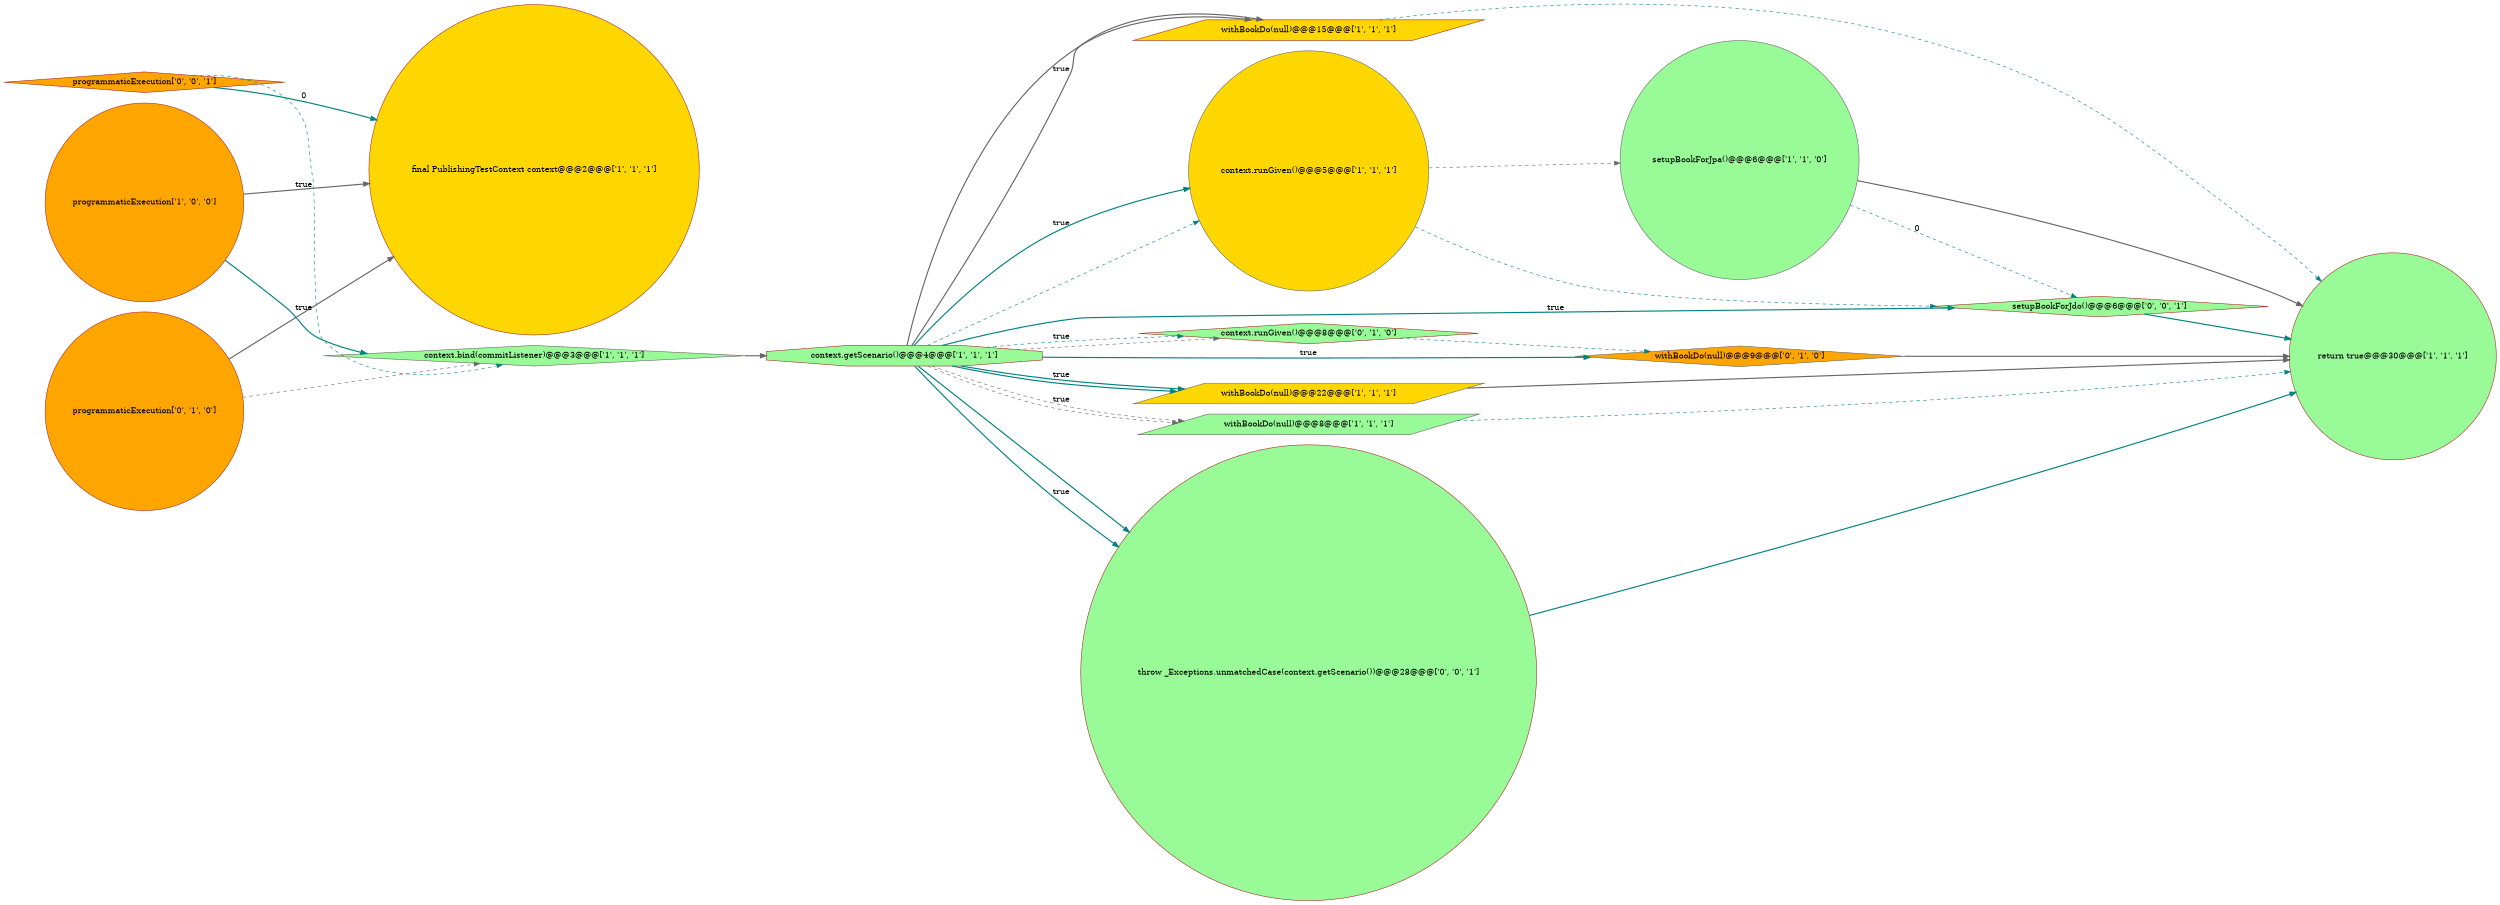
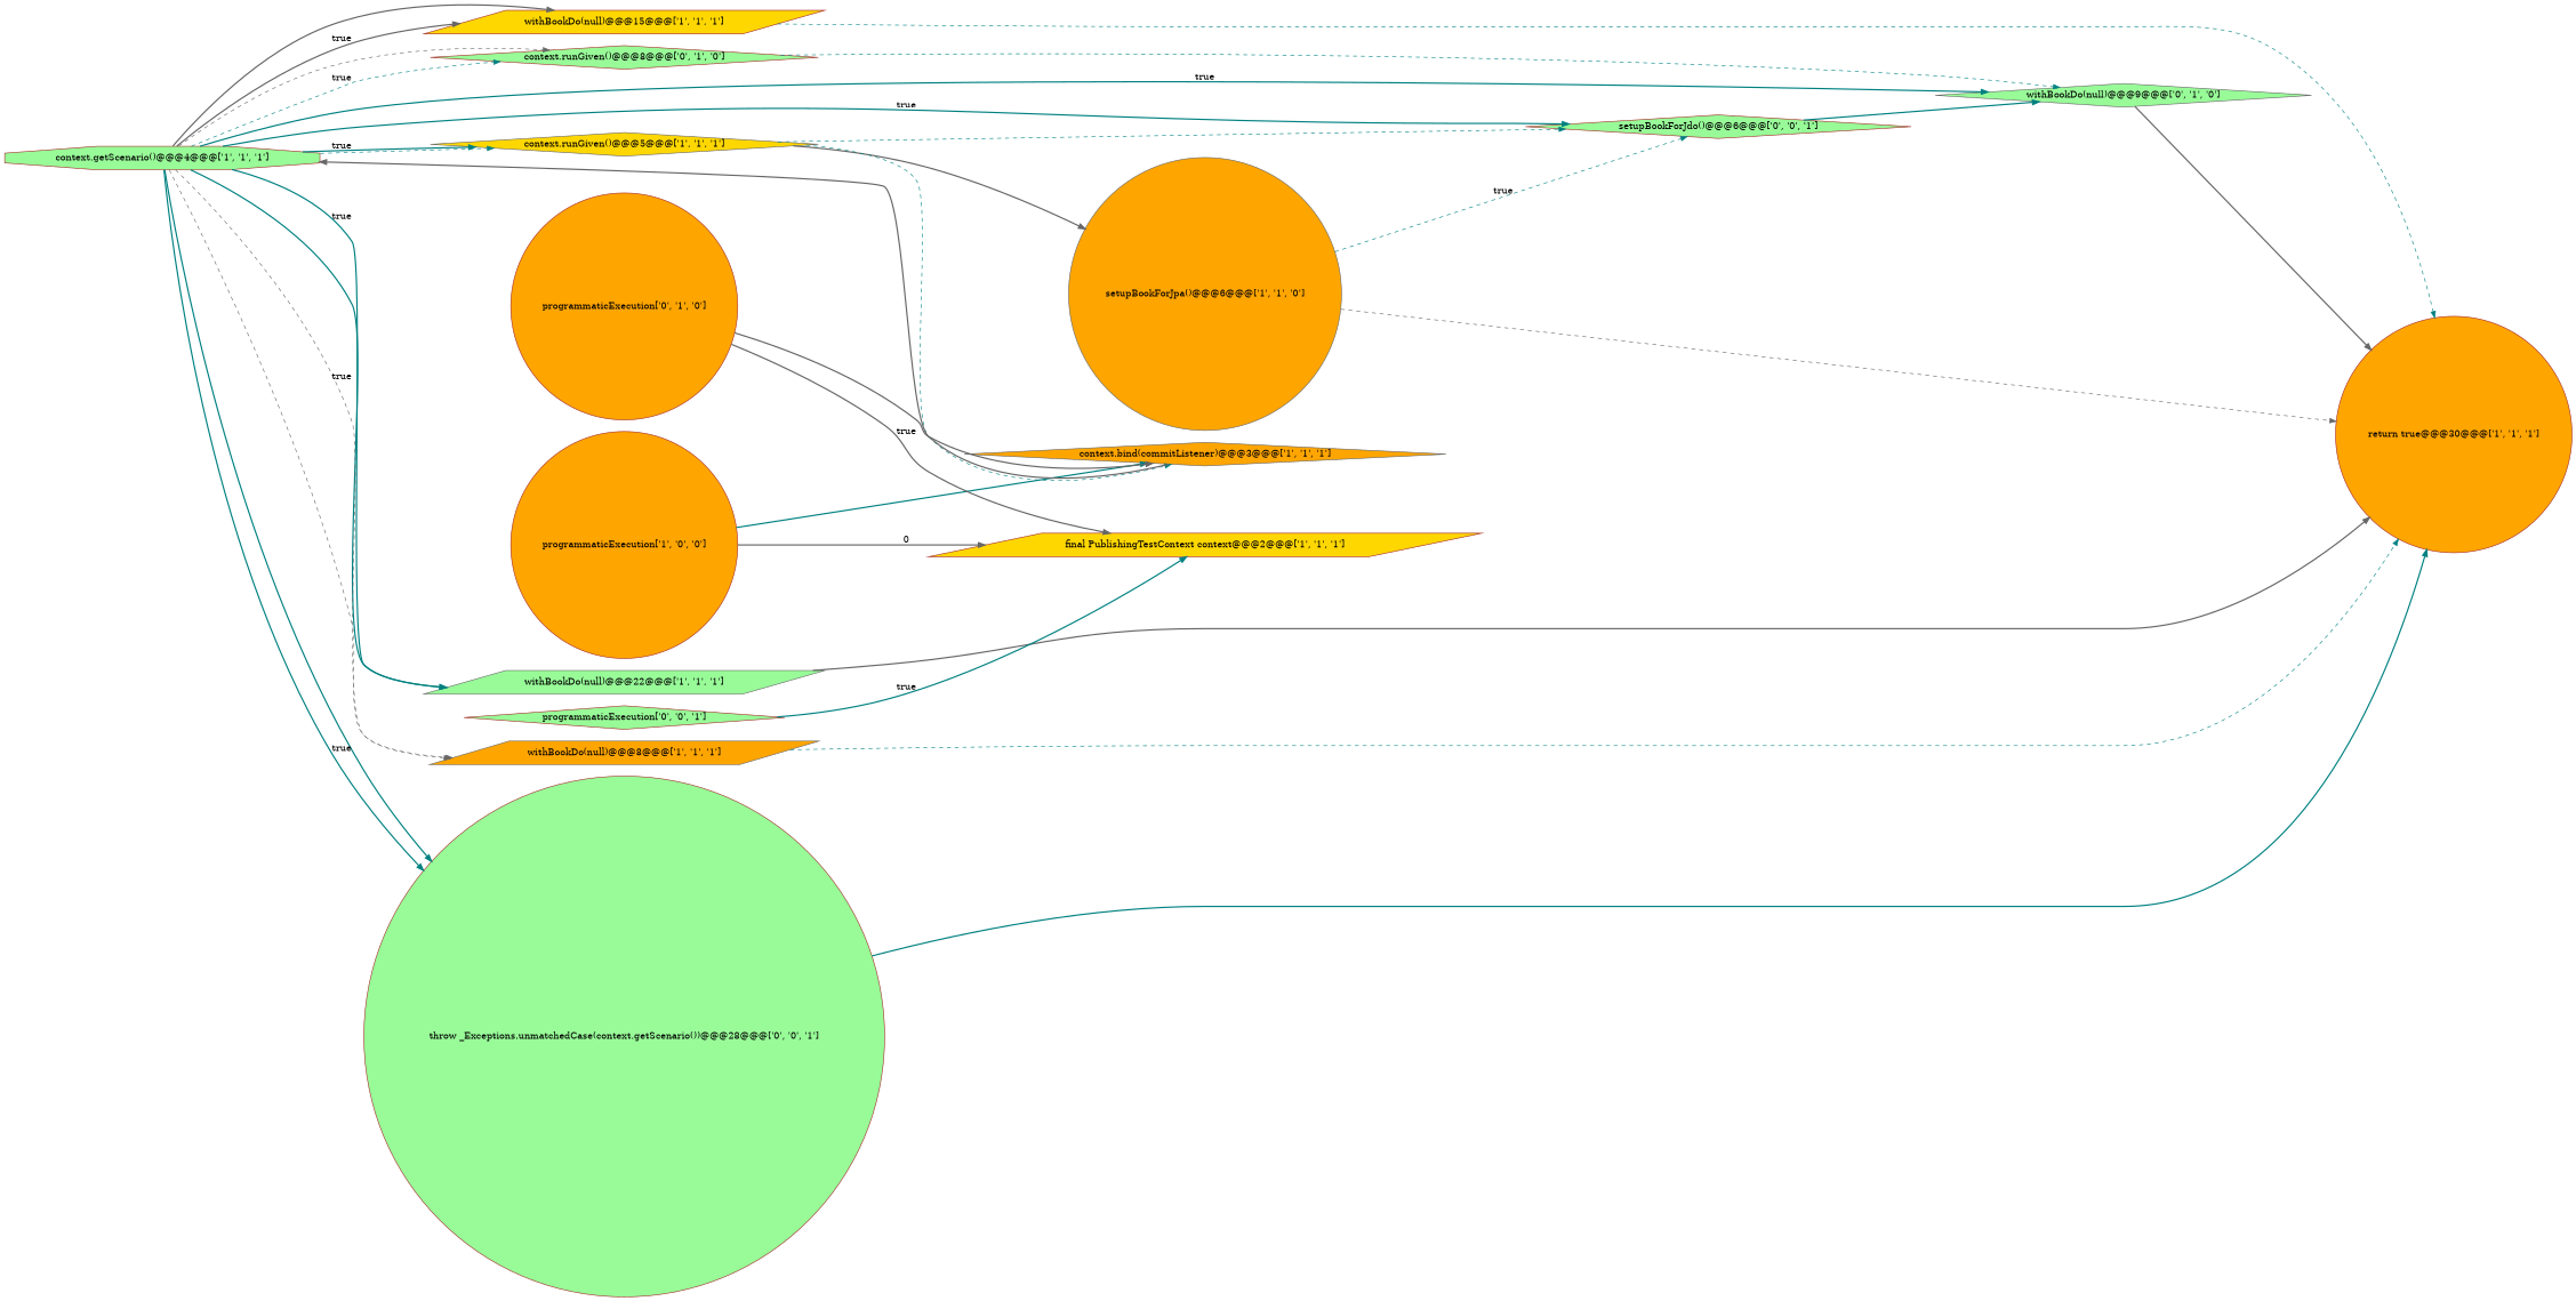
  digraph {
    rankdir=LR
    node [color=brown fillcolor=orange shape=circle style=filled]
    edge [color=teal style=bold]
    n1 [fillcolor=gold label="withBookDo(null)@@@15@@@['1', '1', '1']" shape=parallelogram]
-   n2 [fillcolor=palegreen label="return true@@@30@@@['1', '1', '1']"]
-   n3 [color=gray40 fillcolor=gold label="context.runGiven()@@@5@@@['1', '1', '1']"]
+   n2 [label="return true@@@30@@@['1', '1', '1']"]
+   n3 [color=gray40 fillcolor=gold label="context.runGiven()@@@5@@@['1', '1', '1']" shape=diamond]
    n4 [fillcolor=palegreen label="setupBookForJdo()@@@6@@@['0', '0', '1']" shape=diamond]
-   n5 [color=gray40 fillcolor=palegreen label="setupBookForJpa()@@@6@@@['1', '1', '0']"]
-   n6 [color=gray40 label="withBookDo(null)@@@9@@@['0', '1', '0']" shape=diamond]
+   n5 [color=gray40 label="setupBookForJpa()@@@6@@@['1', '1', '0']"]
+   n6 [color=gray40 fillcolor=palegreen label="withBookDo(null)@@@9@@@['0', '1', '0']" shape=diamond]
    n7 [label="programmaticExecution['1', '0', '0']"]
-   n8 [color=gray40 fillcolor=palegreen label="context.bind(commitListener)@@@3@@@['1', '1', '1']" shape=diamond]
-   n9 [fillcolor=gold label="final PublishingTestContext context@@@2@@@['1', '1', '1']"]
+   n8 [color=gray40 label="context.bind(commitListener)@@@3@@@['1', '1', '1']" shape=diamond]
+   n9 [fillcolor=gold label="final PublishingTestContext context@@@2@@@['1', '1', '1']" shape=parallelogram]
    n10 [fillcolor=palegreen label="context.getScenario()@@@4@@@['1', '1', '1']" shape=octagon]
    n11 [fillcolor=palegreen label="context.runGiven()@@@8@@@['0', '1', '0']" shape=diamond]
-   n12 [color=gray40 fillcolor=gold label="withBookDo(null)@@@22@@@['1', '1', '1']" shape=parallelogram]
-   n13 [color=gray40 fillcolor=palegreen label="withBookDo(null)@@@8@@@['1', '1', '1']" shape=parallelogram]
+   n12 [color=gray40 fillcolor=palegreen label="withBookDo(null)@@@22@@@['1', '1', '1']" shape=parallelogram]
+   n13 [color=gray40 label="withBookDo(null)@@@8@@@['1', '1', '1']" shape=parallelogram]
    n14 [fillcolor=palegreen label="throw _Exceptions.unmatchedCase(context.getScenario())@@@28@@@['0', '0', '1']"]
-   n15 [label="programmaticExecution['0', '0', '1']" shape=diamond]
+   n15 [fillcolor=palegreen label="programmaticExecution['0', '0', '1']" shape=diamond]
    n16 [label="programmaticExecution['0', '1', '0']"]
    n1 -> n2 [style=dashed]
    n3 -> n4 [style=dashed]
-   n3 -> n5 [color=gray40 style=dashed]
-   n4 -> n2
-   n5 -> n2 [color=gray40]
-   n5 -> n4 [label=0 style=dashed]
+   n3 -> n5 [color=gray40]
+   n4 -> n6
+   n5 -> n2 [color=gray40 style=dashed]
+   n5 -> n4 [label=true style=dashed]
    n6 -> n2 [color=gray40]
    n7 -> n8
-   n7 -> n9 [color=gray40 label=true]
+   n7 -> n9 [color=gray40 label=0]
    n8 -> n10 [color=gray40]
    n10 -> n1 [color=gray40]
    n10 -> n1 [color=gray40 label=true]
    n10 -> n3 [label=true]
    n10 -> n3 [style=dashed]
    n10 -> n4 [label=true]
    n10 -> n6 [label=true]
    n10 -> n11 [color=gray40 style=dashed]
    n10 -> n11 [label=true style=dashed]
    n10 -> n12 [label=true]
    n10 -> n12
    n10 -> n13 [color=gray40 label=true style=dashed]
    n10 -> n13 [color=gray40 style=dashed]
    n10 -> n14
    n10 -> n14 [label=true]
    n11 -> n6 [style=dashed]
    n12 -> n2 [color=gray40]
    n13 -> n2 [style=dashed]
    n14 -> n2
-   n15 -> n8 [style=dashed]
-   n15 -> n9 [label=0]
-   n16 -> n8 [color=gray40 style=dashed]
+   n3 -> n8 [style=dashed]
+   n15 -> n9 [label=true]
+   n16 -> n8 [color=gray40]
    n16 -> n9 [color=gray40 label=true]
  }
